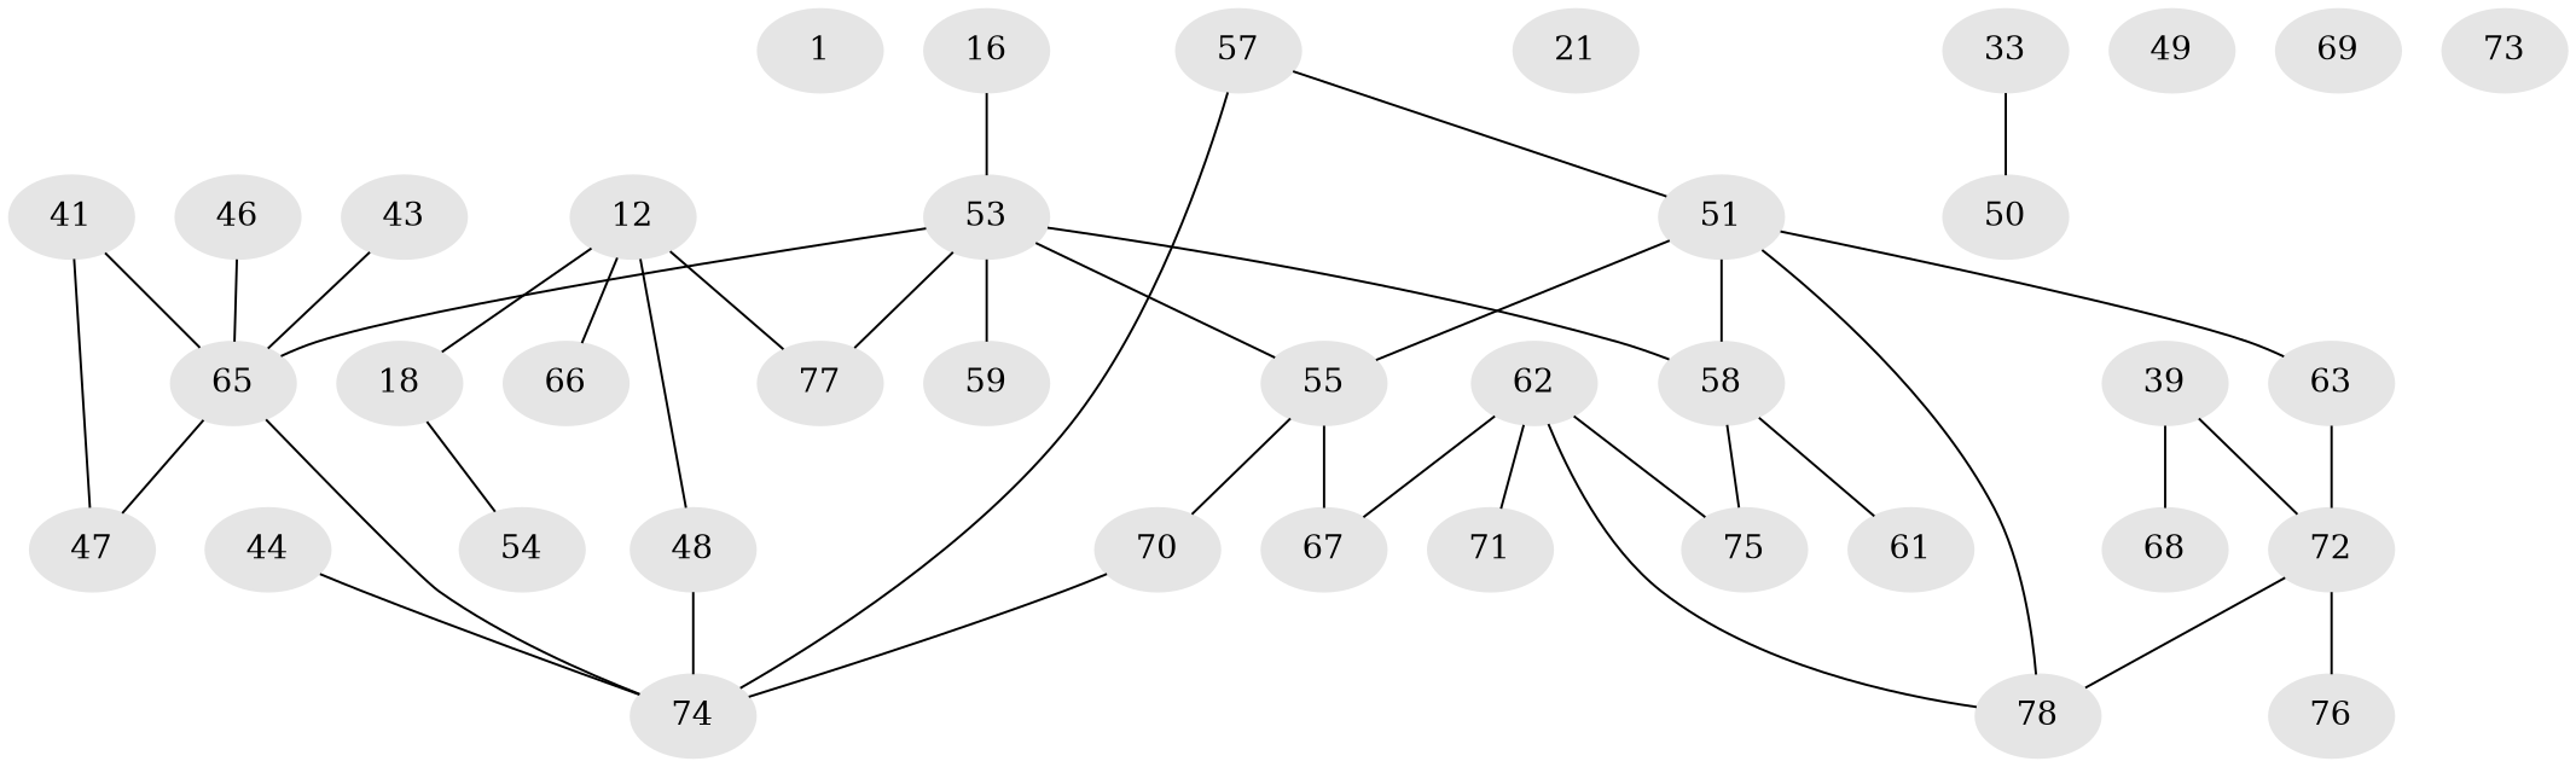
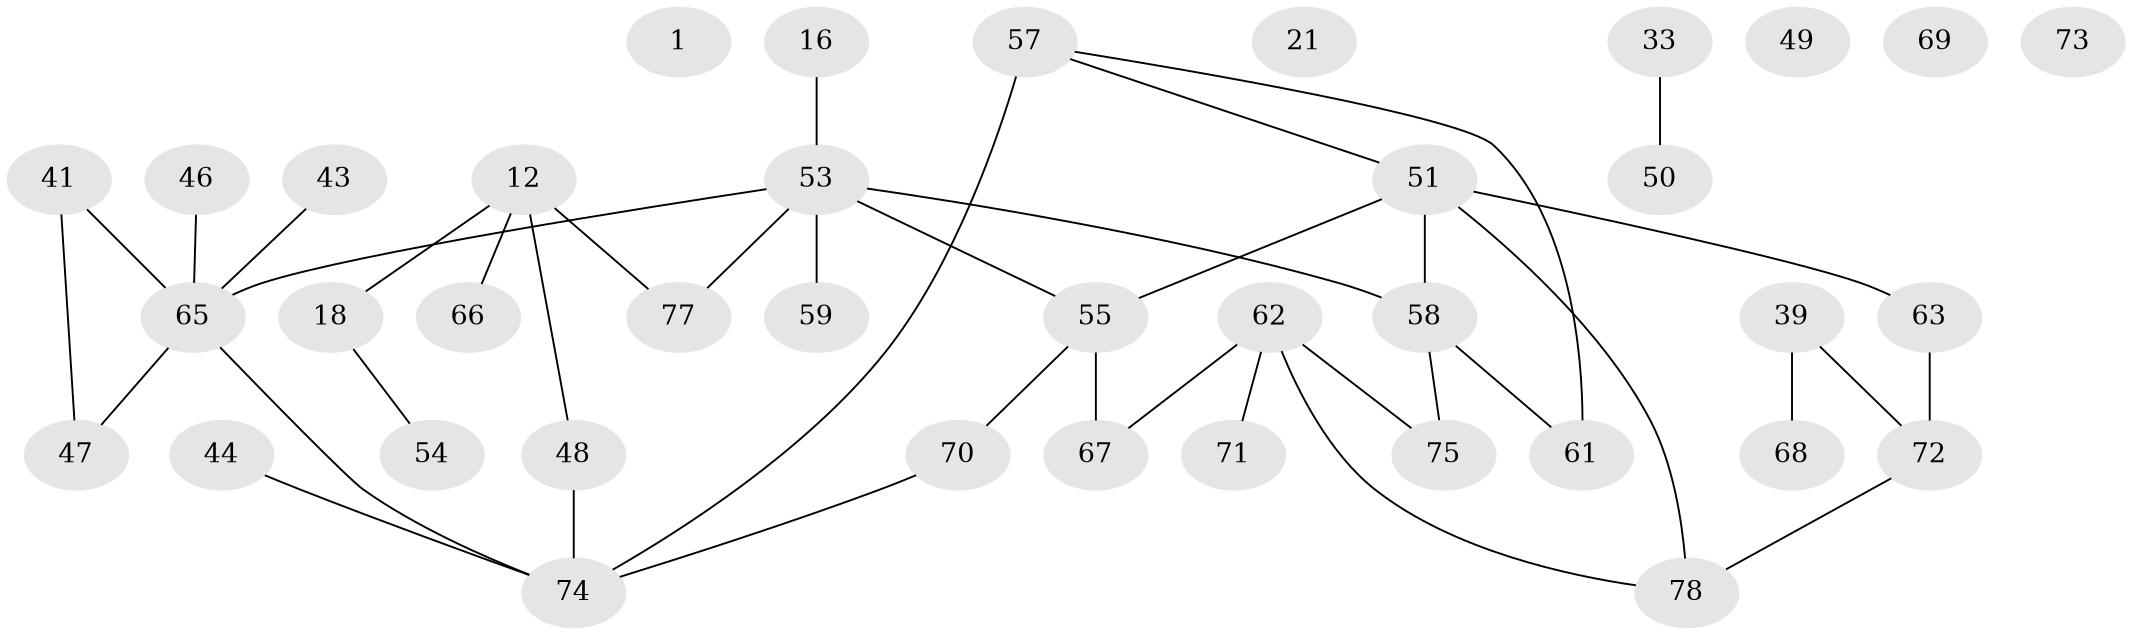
  graph {
    node [color=gray90 style=filled]
    1
    12 [super="+2+5"]
    18
    48 [super="+10+38"]
    66
    77
    54
    74 [super="+3+35"]
    39 [super="+20"]
    68
    72 [super="+52"]
    53 [super="+29+36"]
    16
    65 [super="+8+28+31+56"]
    55 [super="+23+45"]
    58 [super="+25"]
    59
    21
    33
    50
    78 [super="+24"]
-   76
    41
    47
    43
    44
    46
    51
    63 [super="+17"]
    49 [super="+14"]
    67 [super="+60"]
    70 [super="+64+30"]
    61
    75 [super="+19+22"]
    57
    62
    71
    69
    73
    12 -- 18 [weight=2]
    12 -- 48
    12 -- 66
    12 -- 77 [weight=2]
    18 -- 54
    48 -- 74
    39 -- 68
    39 -- 72
    72 -- 78
-   72 -- 76
    53 -- 77
    53 -- 65 [weight=2]
    53 -- 55 [weight=2]
    53 -- 58
    53 -- 59
    16 -- 53 [weight=2]
    65 -- 74 [weight=2]
    65 -- 47
    55 -- 67 [weight=2]
    55 -- 70
    58 -- 61
    58 -- 75
    33 -- 50
    41 -- 65
    41 -- 47
    43 -- 65
    44 -- 74
    46 -- 65
    51 -- 55 [weight=2]
    51 -- 58 [weight=2]
    51 -- 78
    51 -- 63
    63 -- 72
    70 -- 74
    57 -- 74 [weight=2]
    57 -- 51
+   57 -- 61
    62 -- 78
    62 -- 67
    62 -- 75
    62 -- 71
  }
